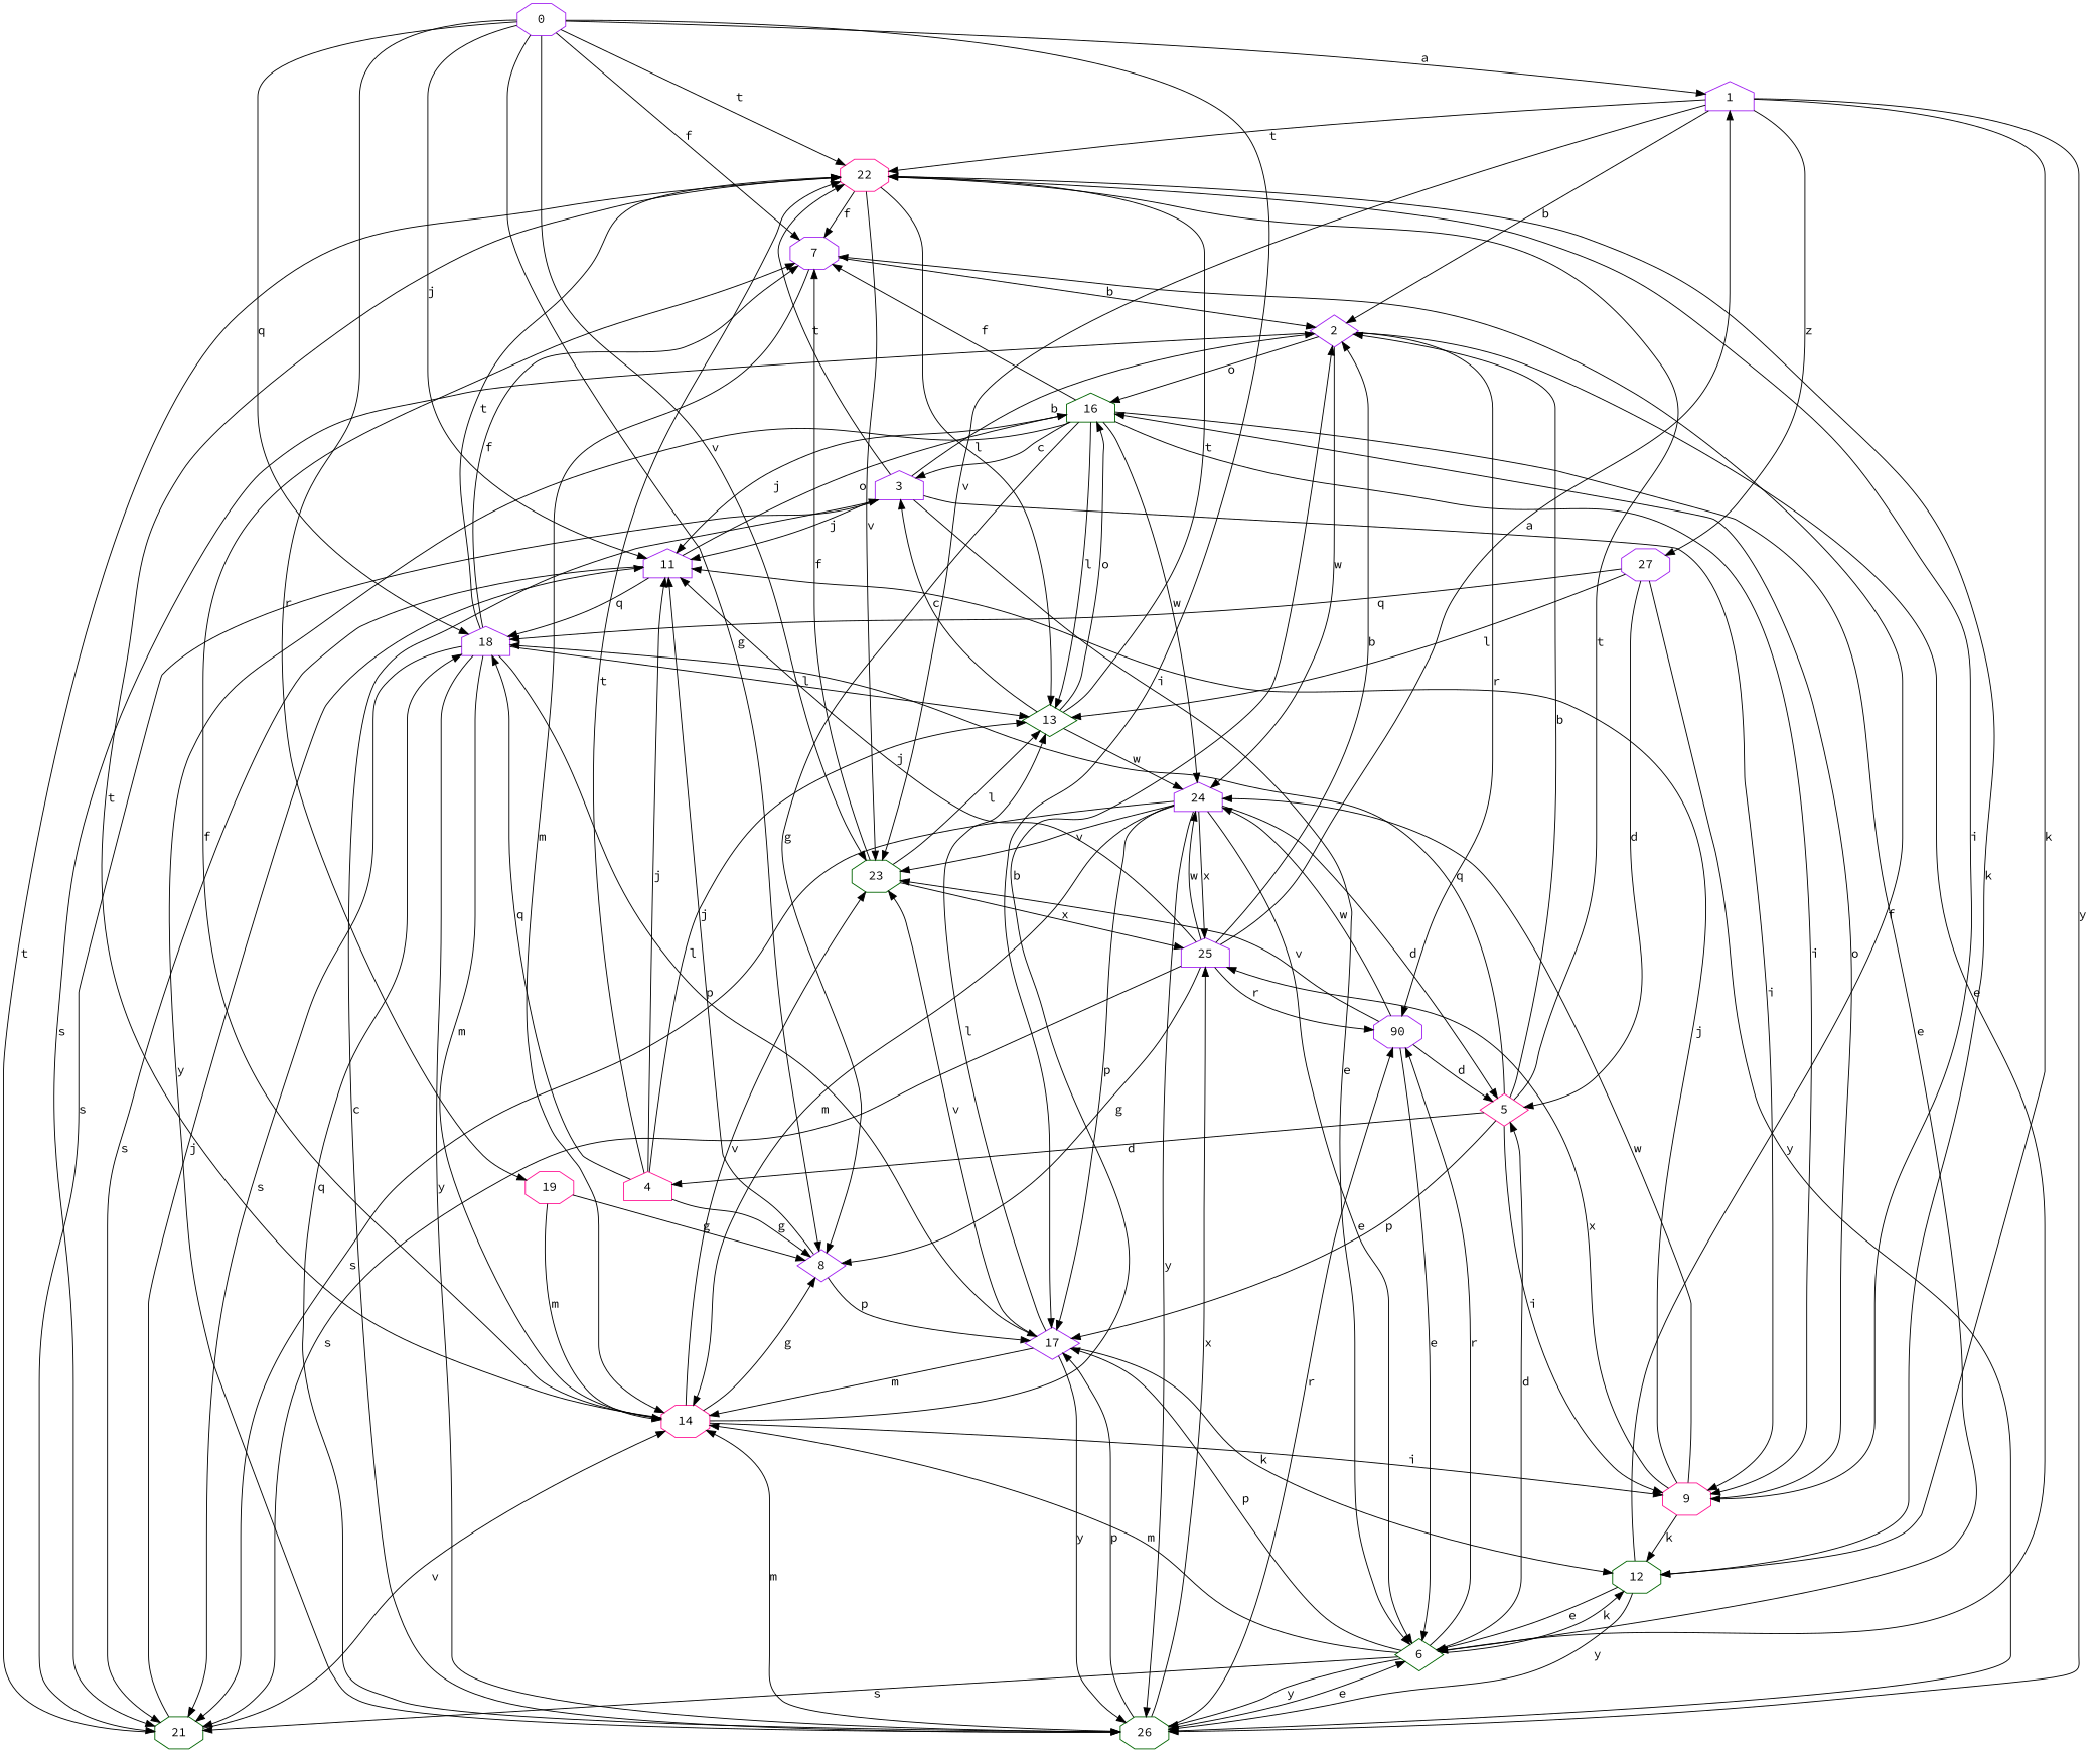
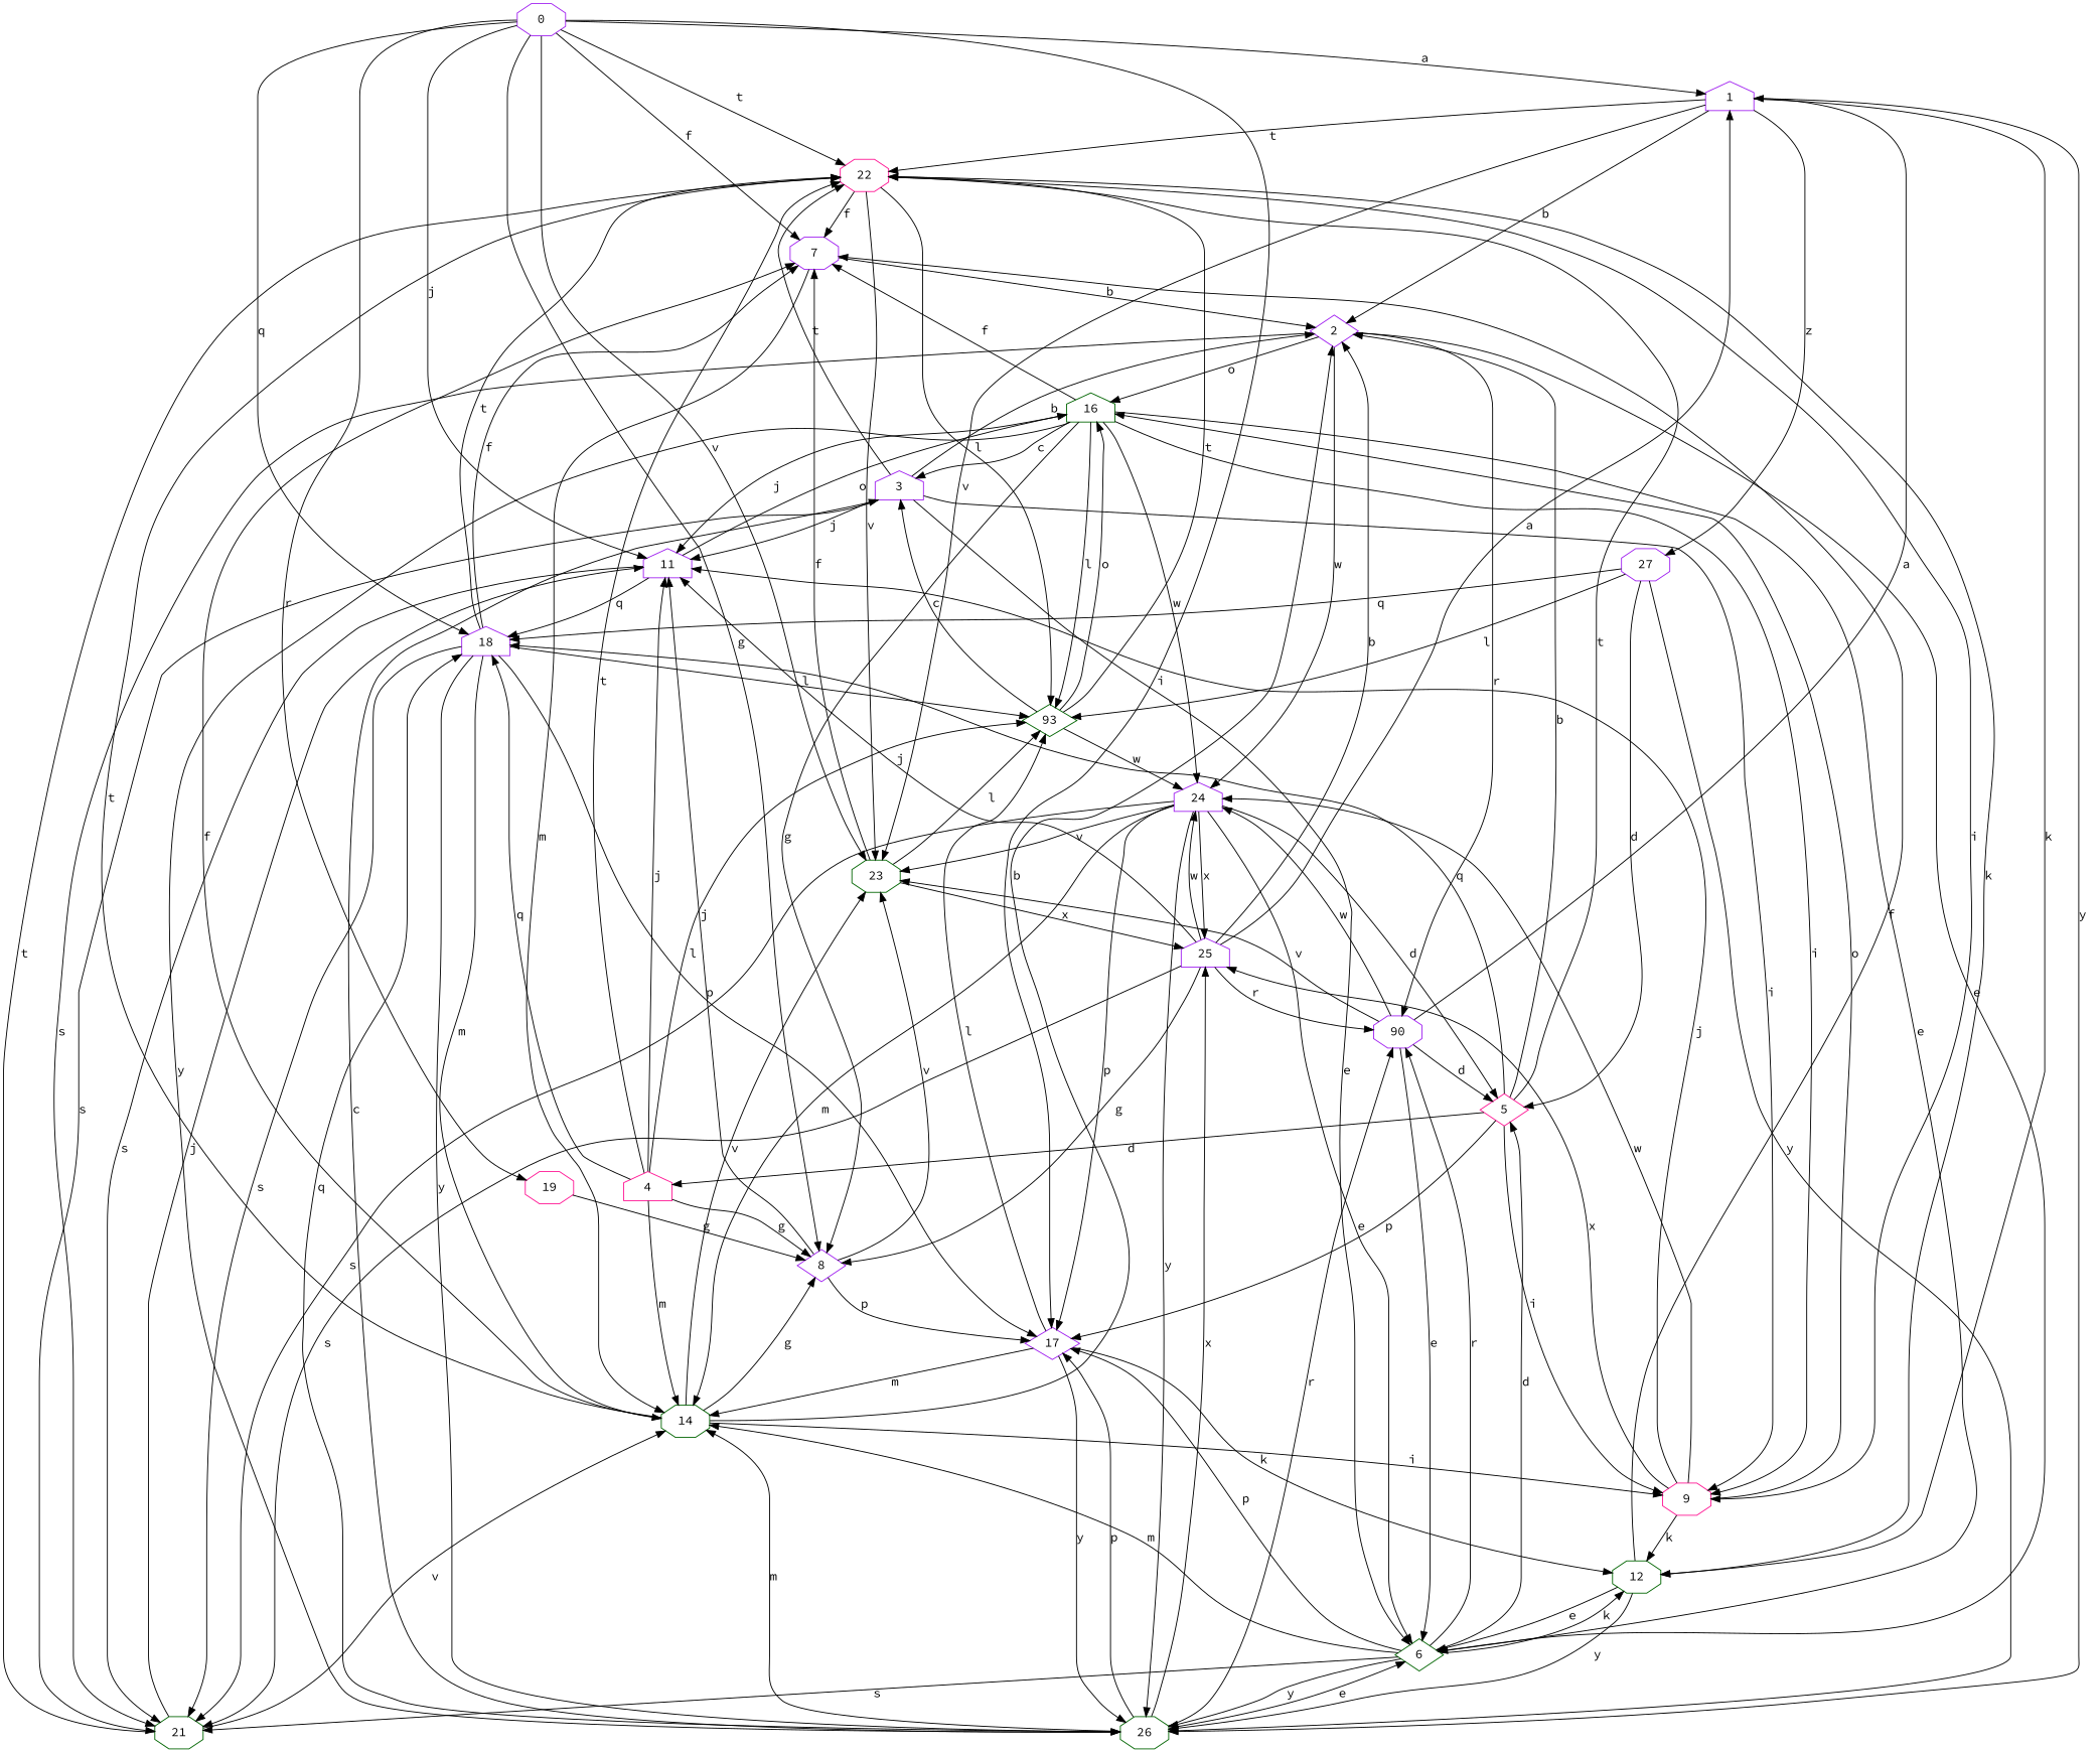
  strict digraph {
    fontname="Source Code Pro"
    node [color=purple fontname="Source Code Pro" shape=octagon]
    edge [fontname="Source Code Pro"]
    1 [shape=house]
    0
    7
    8 [shape=diamond]
    11 [shape=house]
    18 [shape=house]
    19 [color=deeppink]
    22 [color=deeppink]
    23 [color=darkgreen]
    17 [shape=diamond]
    2 [shape=diamond]
    12 [color=darkgreen]
    26 [color=darkgreen]
    27
-   14 [color=deeppink]
+   14 [color=darkgreen]
    9 [color=deeppink]
    16 [color=darkgreen shape=house]
    24 [shape=house]
    25 [shape=house]
    21 [color=darkgreen]
-   13 [color=darkgreen shape=diamond]
+   13 [color=darkgreen shape=diamond label=93]
    6 [color=darkgreen shape=diamond]
    n23 [label=90]
    3 [shape=house]
    5 [color=deeppink shape=diamond]
    4 [color=deeppink shape=house]
    1 -> 22 [label=t]
    1 -> 23 [label=v]
    1 -> 2 [label=b]
    1 -> 12 [label=k]
    1 -> 26 [label=y]
    1 -> 27 [label=z]
    0 -> 1 [label=a]
    0 -> 7 [label=f]
    0 -> 8 [label=g]
    0 -> 11 [label=j]
    0 -> 18 [label=q]
    0 -> 19 [label=r]
    0 -> 22 [label=t]
    0 -> 23 [label=v]
    0 -> 17 [label=i]
    7 -> 2 [label=b]
    7 -> 14 [label=m]
    8 -> 11 [label=j]
-   17 -> 23 [label=v]
+   8 -> 23 [label=v]
    8 -> 17 [label=p]
    11 -> 18 [label=q]
    11 -> 16 [label=o]
    11 -> 21 [label=s]
    18 -> 7 [label=f]
    18 -> 22 [label=t]
    18 -> 17 [label=p]
    18 -> 26 [label=y]
    18 -> 14 [label=m]
    18 -> 21 [label=s]
    18 -> 13 [label=l]
    19 -> 8 [label=g]
-   19 -> 14 [label=m]
+   4 -> 14 [label=m]
    22 -> 7 [label=f]
    22 -> 23 [label=v]
    22 -> 12 [label=k]
    22 -> 9 [label=i]
    22 -> 13 [label=l]
    23 -> 7 [label=f]
    23 -> 25 [label=x]
    23 -> 13 [label=l]
    17 -> 12 [label=k]
    17 -> 26 [label=y]
    17 -> 14 [label=m]
    17 -> 13 [label=l]
    2 -> 16 [label=o]
    2 -> 24 [label=w]
    2 -> 21 [label=s]
    2 -> 6 [label=e]
    2 -> n23 [label=r]
    12 -> 7 [label=f]
    12 -> 26 [label=y]
    12 -> 6 [label=e]
    26 -> 18 [label=q]
    26 -> 17 [label=p]
    26 -> 14 [label=m]
    26 -> 25 [label=x]
    26 -> 6 [label=e]
    26 -> n23 [label=r]
    26 -> 3 [label=c]
    27 -> 18 [label=q]
    27 -> 26 [label=y]
    27 -> 13 [label=l]
    27 -> 5 [label=d]
    14 -> 7 [label=f]
    14 -> 8 [label=g]
    14 -> 22 [label=t]
    14 -> 23 [label=v]
    14 -> 2 [label=b]
    14 -> 9 [label=i]
    9 -> 11 [label=j]
    9 -> 12 [label=k]
    9 -> 16 [label=o]
    9 -> 24 [label=w]
    9 -> 25 [label=x]
    16 -> 7 [label=f]
    16 -> 8 [label=g]
    16 -> 11 [label=j]
    16 -> 26 [label=y]
    16 -> 9 [label=i]
    16 -> 24 [label=w]
    16 -> 13 [label=l]
    16 -> 6 [label=e]
    16 -> 3 [label=c]
    24 -> 23 [label=v]
    24 -> 17 [label=p]
    24 -> 26 [label=y]
    24 -> 14 [label=m]
    24 -> 25 [label=x]
    24 -> 21 [label=s]
    24 -> 6 [label=e]
    24 -> 5 [label=d]
    25 -> 1 [label=a]
    25 -> 8 [label=g]
    25 -> 11 [label=j]
    25 -> 2 [label=b]
    25 -> 24 [label=w]
    25 -> 21 [label=s]
    25 -> n23 [label=r]
    21 -> 11 [label=j]
    21 -> 22 [label=t]
    21 -> 14 [label=v]
    13 -> 22 [label=t]
    13 -> 16 [label=o]
    13 -> 24 [label=w]
    13 -> 3 [label=c]
    6 -> 17 [label=p]
    6 -> 12 [label=k]
    6 -> 26 [label=y]
    6 -> 14 [label=m]
    6 -> 21 [label=s]
    6 -> n23 [label=r]
    6 -> 5 [label=d]
+   n23 -> 1 [label=a]
    n23 -> 23 [label=v]
    n23 -> 24 [label=w]
    n23 -> 6 [label=e]
    n23 -> 5 [label=d]
    3 -> 11 [label=j]
    3 -> 22 [label=t]
    3 -> 2 [label=b]
    3 -> 9 [label=i]
    3 -> 21 [label=s]
    3 -> 6 [label=e]
    5 -> 18 [label=q]
    5 -> 22 [label=t]
    5 -> 17 [label=p]
    5 -> 2 [label=b]
    5 -> 9 [label=i]
    5 -> 4 [label=d]
    4 -> 8 [label=g]
    4 -> 11 [label=j]
    4 -> 18 [label=q]
    4 -> 22 [label=t]
    4 -> 13 [label=l]
  }
